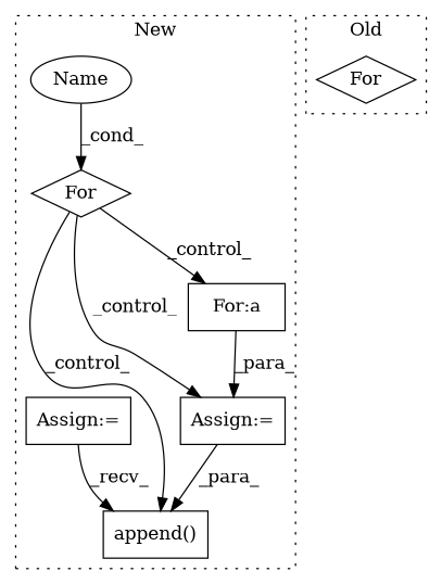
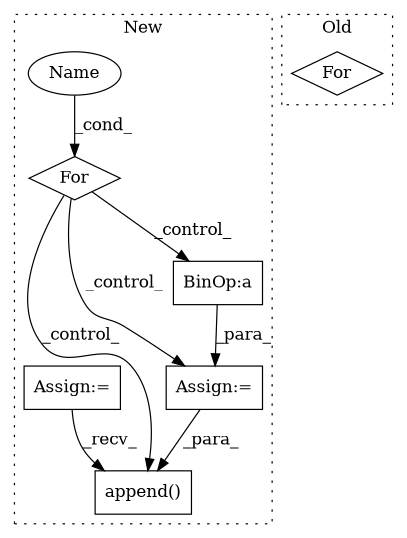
  digraph {
    node [a=107 l=3 shape=box]
    n1 [a=75 l="11,1" label="append()" s="23899,23966"]
    n2 [l="4,14" label=For s="23551,23591" shape=diamond]
    n3 [a=87 l=5 label=Name s=23560 shape=ellipse]
    n4 [a=68 label="Assign:=" s=23537]
    n5 [a=68 label="Assign:=" s=23734]
-   n6 [a=82 label="For:a" s=23757]
+   n6 [a=82 label="BinOp:a" s=23757]
    n7 [l="4,14" label=For s="23155,23179" shape=diamond]
    subgraph cluster_1 {
      label=New
      style=dotted
      n1
      n2
      n3
      n4
      n5
      n6
    }
    subgraph cluster_2 {
      label=Old
      style=dotted
      n7
    }
    n2 -> n1 [label=_control_]
    n2 -> n5 [label=_control_]
    n2 -> n6 [label=_control_]
    n3 -> n2 [label=_cond_]
    n4 -> n1 [label=_recv_]
    n5 -> n1 [label=_para_]
    n6 -> n5 [label=_para_]
  }
